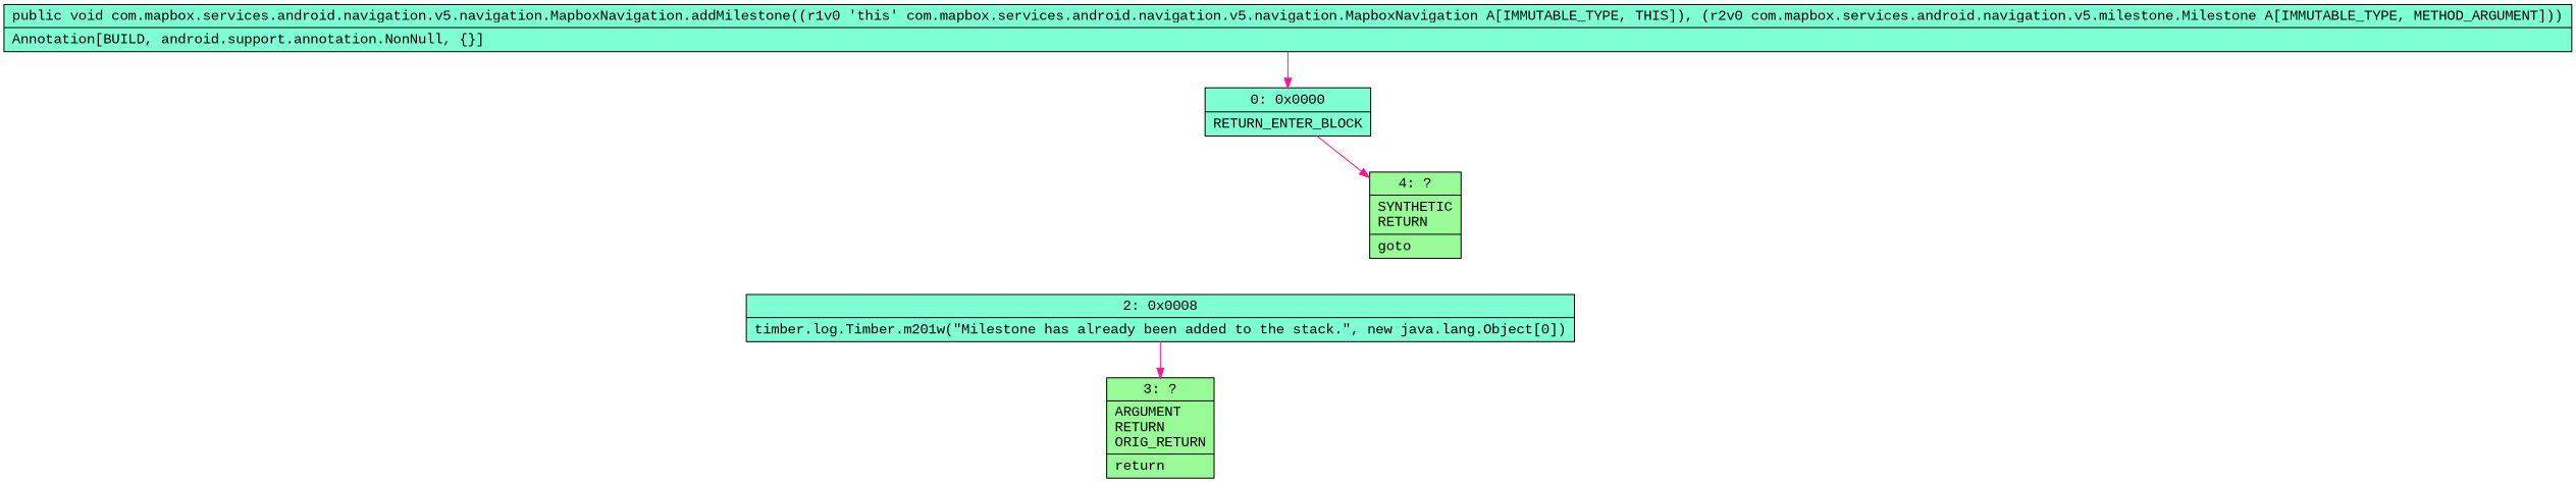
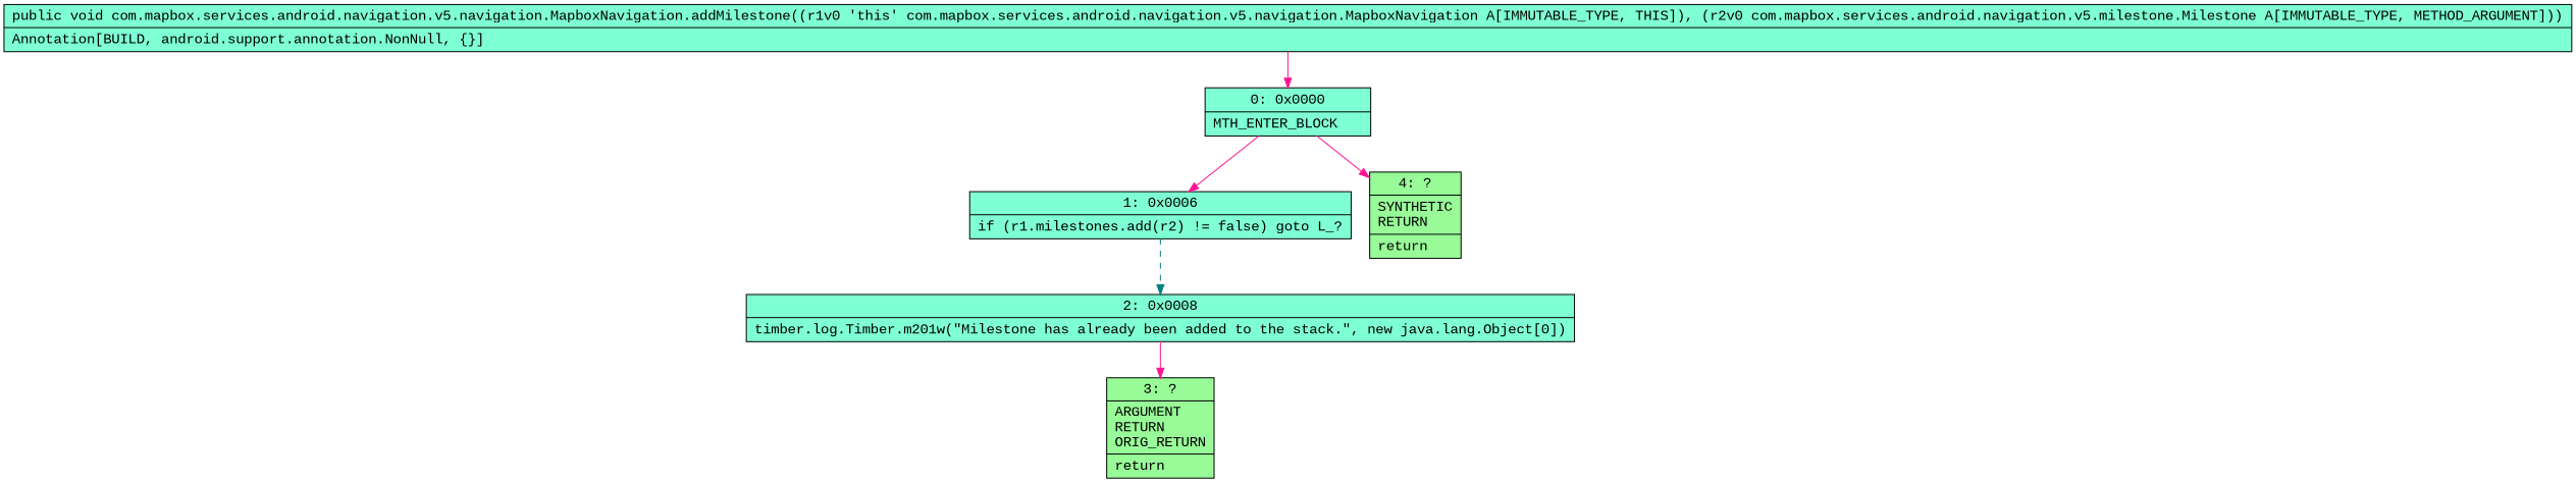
  digraph {
    fontname="Liberation Mono"
    node [fillcolor=aquamarine fontname="Liberation Mono" shape=record style=filled]
    edge [color=deeppink fontname="Liberation Mono"]
-   n1 [label="{0\:\ 0x0000|RETURN_ENTER_BLOCK\l}"]
-   n3 [fillcolor=palegreen label="{4\:\ ?|SYNTHETIC\lRETURN\l|goto\l}"]
+   n1 [label="{0\:\ 0x0000|MTH_ENTER_BLOCK\l}"]
+   n2 [label="{1\:\ 0x0006|if (r1.milestones.add(r2) != false) goto L_?\l}"]
+   n3 [fillcolor=palegreen label="{4\:\ ?|SYNTHETIC\lRETURN\l|return\l}"]
    n4 [label="{2\:\ 0x0008|timber.log.Timber.m201w(\"Milestone has already been added to the stack.\", new java.lang.Object[0])\l}"]
    n5 [fillcolor=palegreen label="{3\:\ ?|ARGUMENT\lRETURN\lORIG_RETURN\l|return\l}"]
    n6 [label="{public void com.mapbox.services.android.navigation.v5.navigation.MapboxNavigation.addMilestone((r1v0 'this' com.mapbox.services.android.navigation.v5.navigation.MapboxNavigation A[IMMUTABLE_TYPE, THIS]), (r2v0 com.mapbox.services.android.navigation.v5.milestone.Milestone A[IMMUTABLE_TYPE, METHOD_ARGUMENT]))  | Annotation[BUILD, android.support.annotation.NonNull, \{\}]\l}"]
+   n1 -> n2
    n1 -> n3
+   n2 -> n4 [color=teal style=dashed]
    n4 -> n5
    n6 -> n1
  }
